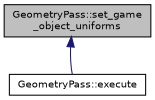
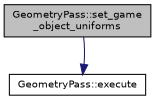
  digraph {
    rankdir=TB
    node [color=black fontname=Helvetica fontsize=10 shape=record]
    n1 [fillcolor=grey75 fontcolor=black height=0.2 label="GeometryPass::set_game\l_object_uniforms" style=filled width=0.4]
    n2 [height=0.2 label="GeometryPass::execute" width=0.4]
-   n1 -> n2 [color=midnightblue dir=back fontname=Helvetica fontsize=10 labelfontname=Helvetica labelfontsize=10 style=solid]
+   n2 -> n1 [color=midnightblue dir=back fontname=Helvetica fontsize=10 labelfontname=Helvetica labelfontsize=10 style=solid]
  }
